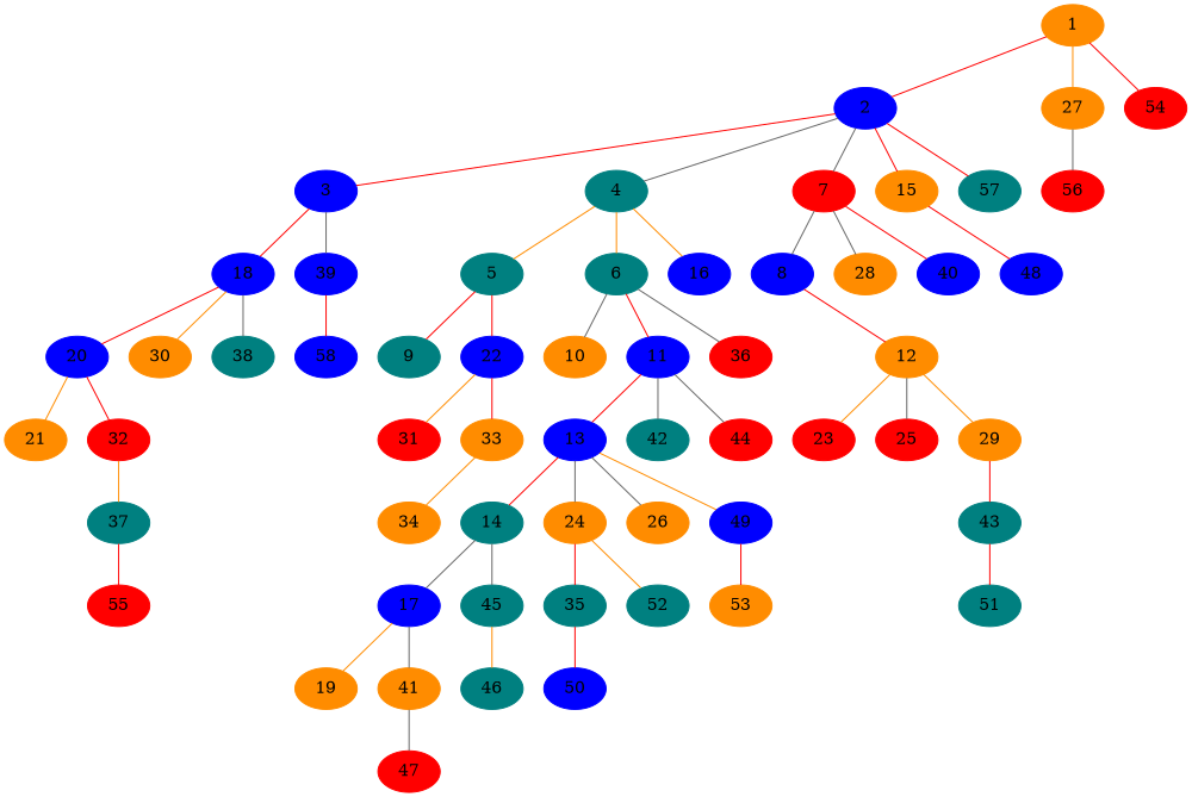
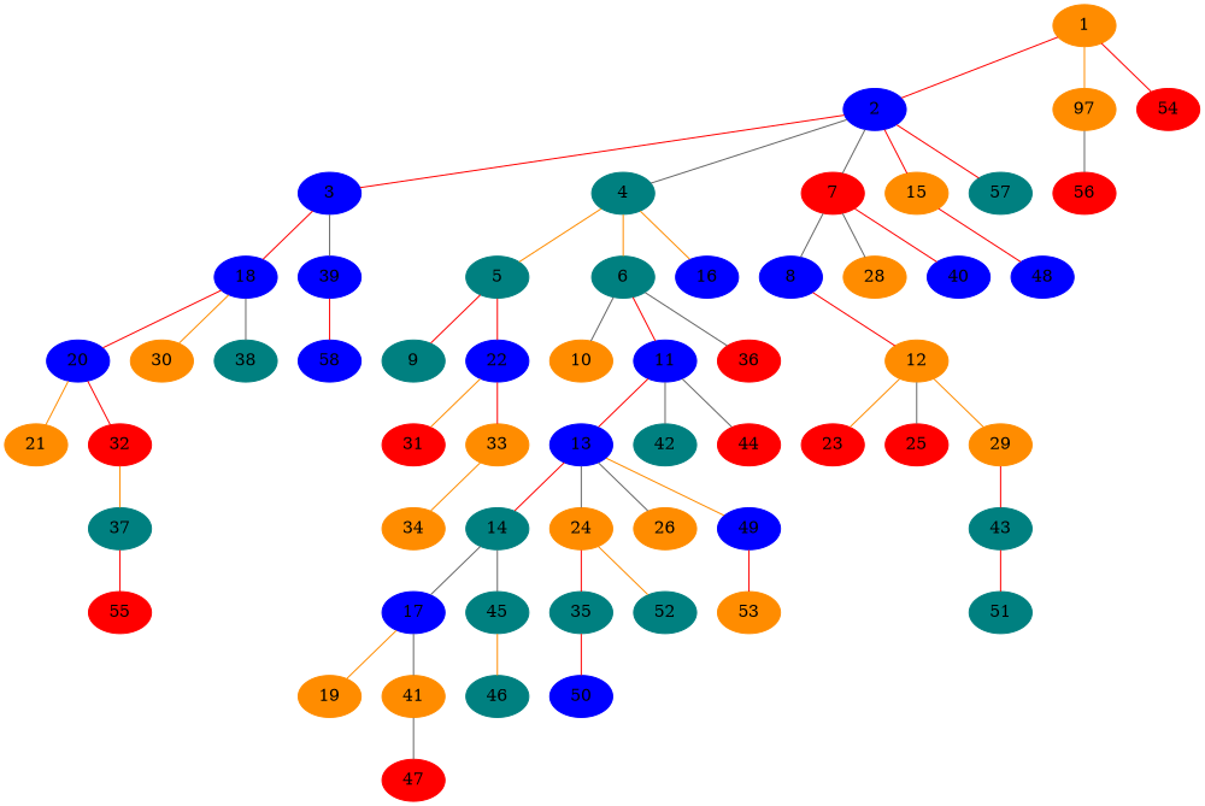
  graph {
    node [color=blue style=filled]
    edge [color=red weight=1.0]
    2
    1 [color=darkorange]
-   27 [color=darkorange]
+   27 [color=darkorange label=97]
    54 [color=red]
    3
    4 [color=teal]
    7 [color=red]
    15 [color=darkorange]
    57 [color=teal]
    56 [color=red]
    18
    39
    5 [color=teal]
    6 [color=teal]
    16
    8
    28 [color=darkorange]
    40
    48
    20
    30 [color=darkorange]
    38 [color=teal]
    58
    9 [color=teal]
    22
    10 [color=darkorange]
    11
    36 [color=red]
    31 [color=red]
    33 [color=darkorange]
    13
    42 [color=teal]
    44 [color=red]
    12 [color=darkorange]
    23 [color=red]
    25 [color=red]
    29 [color=darkorange]
    14 [color=teal]
    24 [color=darkorange]
    26 [color=darkorange]
    49
    17
    45 [color=teal]
    35 [color=teal]
    52 [color=teal]
    53 [color=darkorange]
    19 [color=darkorange]
    41 [color=darkorange]
    46 [color=teal]
    47 [color=red]
    21 [color=darkorange]
    32 [color=red]
    37 [color=teal]
    34 [color=darkorange]
    50
    43 [color=teal]
    51 [color=teal]
    55 [color=red]
    2 -- 3
    2 -- 4 [color=gray40]
    2 -- 7 [color=gray40]
    2 -- 15
    2 -- 57
    1 -- 2
    1 -- 27 [color=darkorange]
    1 -- 54
    27 -- 56 [color=gray40 weight=2.0]
    3 -- 18
    3 -- 39 [color=gray40]
    4 -- 5 [color=darkorange]
    4 -- 6 [color=darkorange weight=3.0]
    4 -- 16 [color=darkorange]
    7 -- 8 [color=gray40]
    7 -- 28 [color=gray40]
    7 -- 40
    15 -- 48
    18 -- 20
    18 -- 30 [color=darkorange]
    18 -- 38 [color=gray40 weight=2.0]
    39 -- 58
    5 -- 9
    5 -- 22
    6 -- 10 [color=gray40]
    6 -- 11
    6 -- 36 [color=gray40]
    8 -- 12
    20 -- 21 [color=darkorange]
    20 -- 32
    22 -- 31 [color=darkorange]
    22 -- 33
    11 -- 13
    11 -- 42 [color=gray40]
    11 -- 44 [color=gray40]
    33 -- 34 [color=darkorange]
    13 -- 14
    13 -- 24 [color=gray40]
    13 -- 26 [color=gray40]
    13 -- 49 [color=darkorange]
    12 -- 23 [color=darkorange]
    12 -- 25 [color=gray40]
    12 -- 29 [color=darkorange weight=2.0]
    29 -- 43
    14 -- 17 [color=gray40]
    14 -- 45 [color=gray40 weight=2.0]
    24 -- 35
    24 -- 52 [color=darkorange]
    49 -- 53
    17 -- 19 [color=darkorange]
    17 -- 41 [color=gray40]
    45 -- 46 [color=darkorange]
    35 -- 50
    41 -- 47 [color=gray40]
    32 -- 37 [color=darkorange]
    37 -- 55
    43 -- 51
  }
